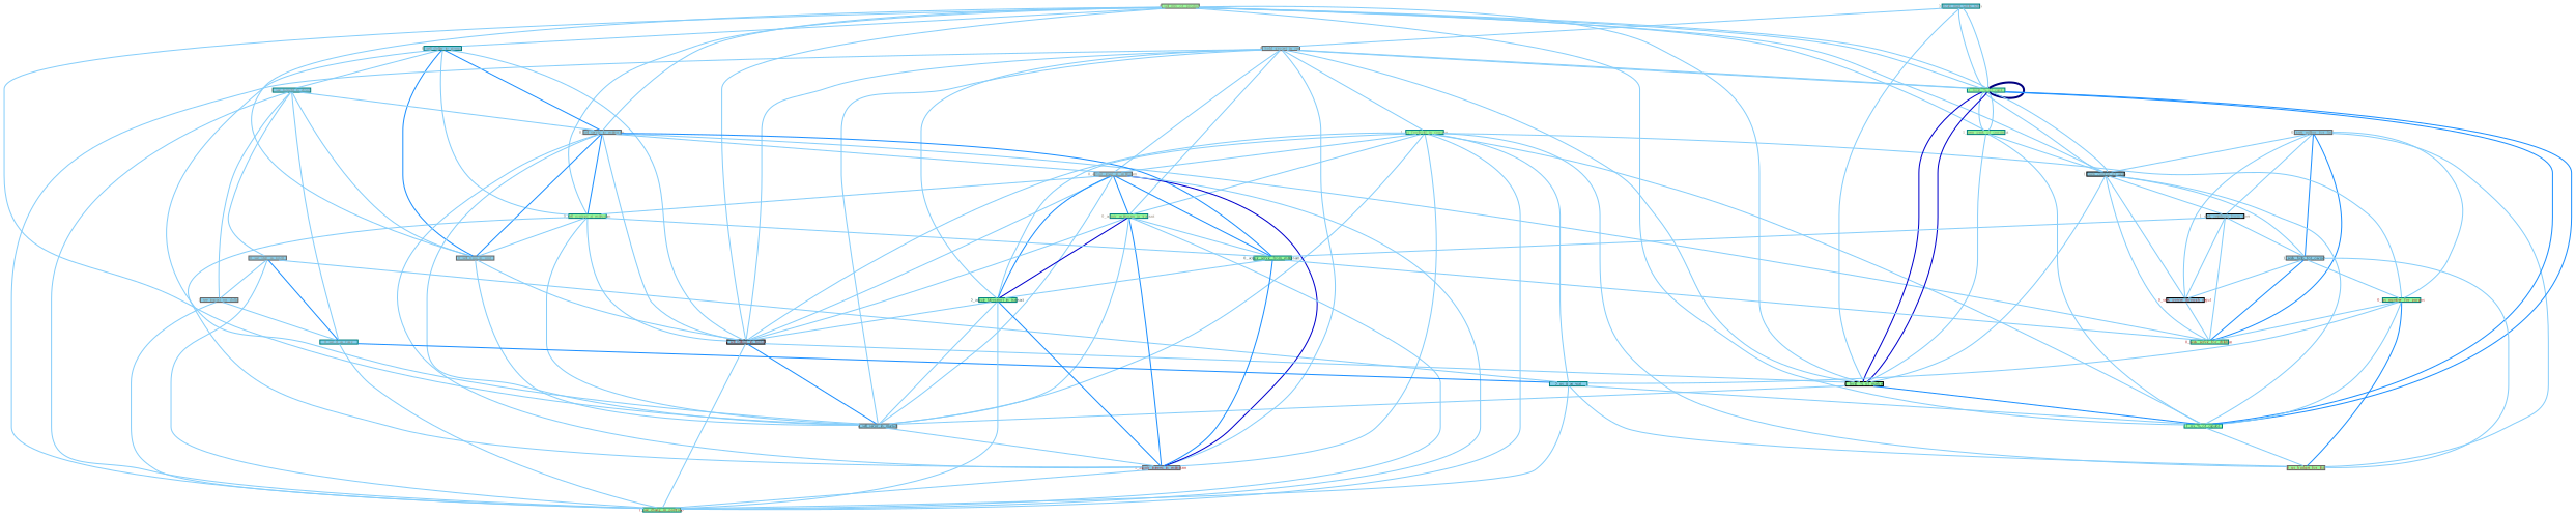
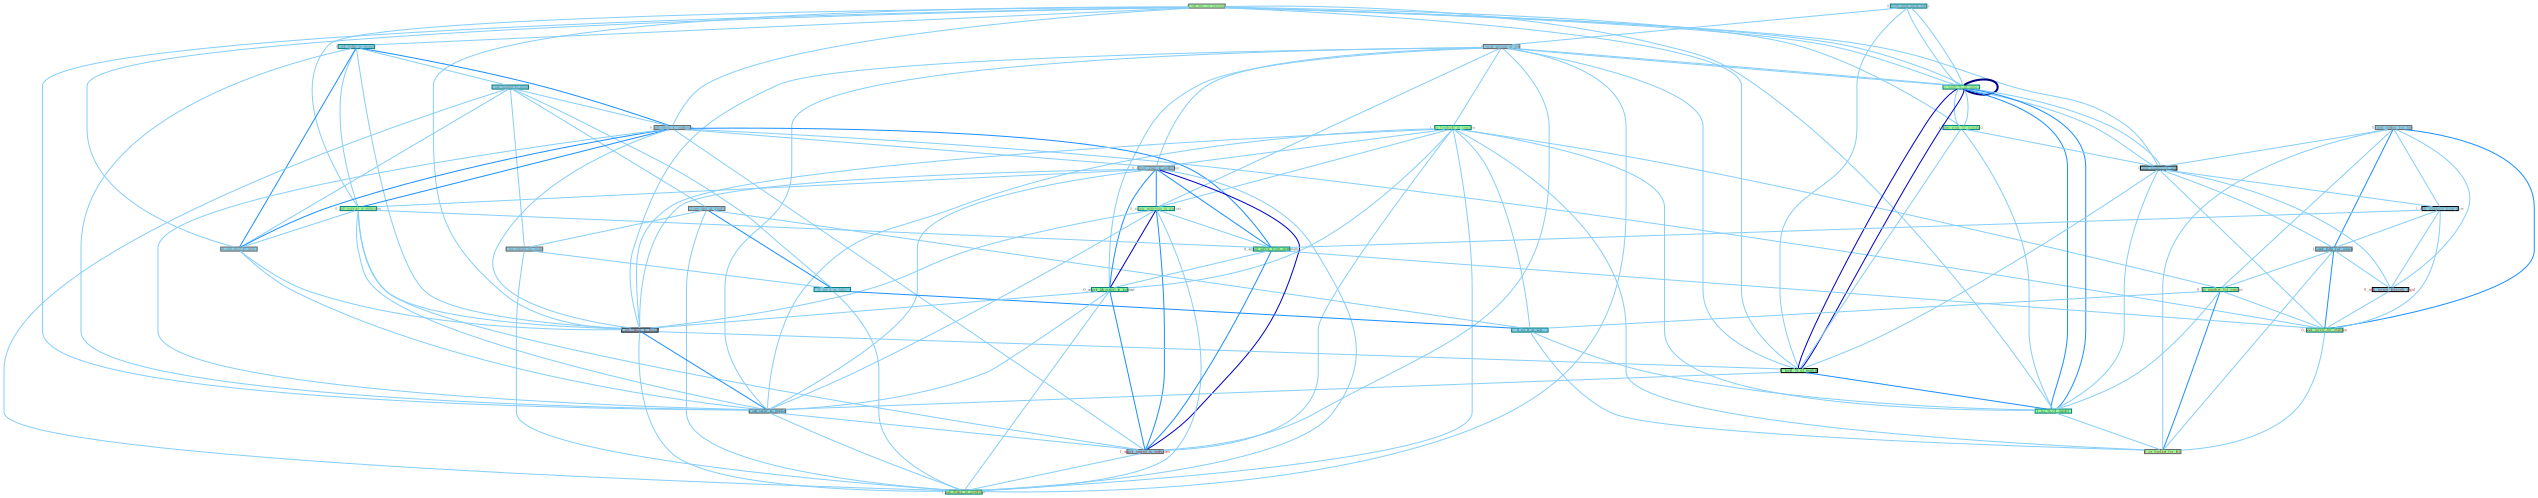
  graph {
    fontname="Liberation Serif"
    node [color=teal fillcolor=skyblue fixedsize=true fontcolor="#8b7d6b" fontname="Liberation Serif" fontsize=4 shape=polygon style=filled]
    edge [color="#87cefa" fontname="Liberation Serif" w=1]
    "1_sell_mix_of_product " [color=gray40 fillcolor=palegreen height=.06 width=.5]
    "0_seek_million_for_firm " [color=gray40 height=.06 width=.5]
    "0_hold_meet_while_refus " [height=.06 width=.5]
    "0_sell_dollar_to_group " [height=.06 width=.5]
    "0_hold_groceri_in_rear " [color=gray40 height=.06 width=.5]
    "0_see_benefit_to_drop " [height=.06 width=.5]
    "0_sell_servic_to_entitynam " [color=gray40 height=.06 width=.5]
    "1_us_foothold_in_concern " [fillcolor=palegreen height=.06 width=.5]
    "1_hold_%_of_capit " [fillcolor=palegreen height=.06 width=.5]
    "0_see_step_as_knell " [color=gray40 height=.06 width=.5]
    "0_acquir_imag_in_entitynam " [color=gray40 height=.06 width=.5]
    "0_acquir_entitynam_in_transact " [fillcolor=palegreen height=.06 width=.5]
    "1_see_impact_on_dollar " [color=gray40 height=.06 width=.5]
    "0_sell_contract_at_entitynam " [fillcolor=palegreen height=.06 width=.5]
    "1_seen_peak_of_construct " [fillcolor=palegreen height=.06 width=.5]
    "1_seek_control_of_airlin " [color=black height=.06 width=.5]
    "0_sell_busi_to_unit " [color=gray40 height=.06 width=.5]
    "0_see_it_as_fake " [height=.06 width=.5]
    "1_seek_reimburs_from_oper " [color=black height=.06 width=.5]
    "0_seek_power_through_regul " [color=black fontcolor="#b22222" height=.06 width=.5]
    "0_us_number_for_purpos " [fillcolor=palegreen fontcolor="#b22222" height=.06 width=.5]
    "1_sell_billion_in_bond " [color=black fontcolor="#b22222" height=.06 width=.5]
    "1_acquir_interest_in_entitynam " [color=gray40 fontcolor="#b22222" height=.06 width=.5]
    "0_seek_servic_for_children " [fillcolor=palegreen fontcolor="#b22222" height=.06 width=.5]
    "1_see_chang_in_portfolio " [fillcolor=palegreen fontcolor="#b22222" height=.06 width=.5]
    "0_us_budget_for_thi " [color=gray40 fillcolor=palegreen fontcolor="#b22222" height=.06 width=.5]
    "1_hold_%_of_market " [color=black fillcolor=palegreen fontcolor="#2f4f4f" height=.06 width=.5]
    "1_us_%_of_capabl " [fillcolor=palegreen fontcolor="#2f4f4f" height=.06 width=.5]
    "0_sell_secur_in_market " [color=gray40 fontcolor="#2f4f4f" height=.06 width=.5]
    "1_seek_help_for_owner " [color=gray40 fontcolor="#2f4f4f" height=.06 width=.5]
    "0_acquir_laboratori_in_transact " [fillcolor=palegreen fontcolor="#2f4f4f" height=.06 width=.5]
    "0_acquir_servic_from_entitynam " [fillcolor=palegreen fontcolor="#2f4f4f" height=.06 width=.5]
    "0_us_it_as_wai " [fontcolor="#2f4f4f" height=.06 width=.5]
    subgraph sub_1 {
      "1_sell_mix_of_product "
      "0_seek_million_for_firm "
      "0_hold_meet_while_refus "
      "0_sell_dollar_to_group "
      "0_hold_groceri_in_rear "
      "0_see_benefit_to_drop "
      "0_sell_servic_to_entitynam "
      "1_us_foothold_in_concern "
      "1_hold_%_of_capit "
      "0_see_step_as_knell "
      "0_acquir_imag_in_entitynam "
      "0_acquir_entitynam_in_transact "
      "1_see_impact_on_dollar "
      "0_sell_contract_at_entitynam "
      "1_seen_peak_of_construct "
      "1_seek_control_of_airlin "
      "0_sell_busi_to_unit "
      "0_see_it_as_fake "
      "1_seek_reimburs_from_oper "
    }
    subgraph sub_2 {
      "0_seek_power_through_regul "
      "0_us_number_for_purpos "
      "1_sell_billion_in_bond "
      "1_acquir_interest_in_entitynam "
      "0_seek_servic_for_children "
      "1_see_chang_in_portfolio "
      "0_us_budget_for_thi "
    }
    "1_sell_mix_of_product " -- "0_sell_dollar_to_group "
    "1_sell_mix_of_product " -- "0_sell_servic_to_entitynam "
    "1_sell_mix_of_product " -- "1_hold_%_of_capit "
    "1_sell_mix_of_product " -- "1_hold_%_of_capit "
    "1_sell_mix_of_product " -- "0_sell_contract_at_entitynam "
    "1_sell_mix_of_product " -- "1_seen_peak_of_construct "
    "1_sell_mix_of_product " -- "1_seek_control_of_airlin "
    "1_sell_mix_of_product " -- "0_sell_busi_to_unit "
    "1_sell_mix_of_product " -- "1_sell_billion_in_bond "
    "1_sell_mix_of_product " -- "1_hold_%_of_market "
    "1_sell_mix_of_product " -- "1_us_%_of_capabl "
    "1_sell_mix_of_product " -- "0_sell_secur_in_market "
    "0_seek_million_for_firm " -- "1_seek_control_of_airlin "
    "0_seek_million_for_firm " -- "1_seek_reimburs_from_oper "
    "0_seek_million_for_firm " -- "0_seek_power_through_regul "
    "0_seek_million_for_firm " -- "0_us_number_for_purpos "
    "0_seek_million_for_firm " -- "0_seek_servic_for_children " [color="#1e90ff" w=2]
    "0_seek_million_for_firm " -- "0_us_budget_for_thi "
    "0_seek_million_for_firm " -- "1_seek_help_for_owner " [color="#1e90ff" w=2]
    "0_hold_meet_while_refus " -- "0_hold_groceri_in_rear "
    "0_hold_meet_while_refus " -- "1_hold_%_of_capit "
    "0_hold_meet_while_refus " -- "1_hold_%_of_capit "
    "0_hold_meet_while_refus " -- "1_hold_%_of_market "
    "0_sell_dollar_to_group " -- "0_see_benefit_to_drop "
    "0_sell_dollar_to_group " -- "0_sell_servic_to_entitynam " [color="#1e90ff" w=2]
    "0_sell_dollar_to_group " -- "0_sell_contract_at_entitynam "
    "0_sell_dollar_to_group " -- "0_sell_busi_to_unit " [color="#1e90ff" w=2]
    "0_sell_dollar_to_group " -- "1_sell_billion_in_bond "
    "0_sell_dollar_to_group " -- "0_sell_secur_in_market "
    "0_hold_groceri_in_rear " -- "1_us_foothold_in_concern "
    "0_hold_groceri_in_rear " -- "1_hold_%_of_capit "
    "0_hold_groceri_in_rear " -- "1_hold_%_of_capit "
    "0_hold_groceri_in_rear " -- "0_acquir_imag_in_entitynam "
    "0_hold_groceri_in_rear " -- "0_acquir_entitynam_in_transact "
    "0_hold_groceri_in_rear " -- "1_sell_billion_in_bond "
    "0_hold_groceri_in_rear " -- "1_acquir_interest_in_entitynam "
    "0_hold_groceri_in_rear " -- "1_see_chang_in_portfolio "
    "0_hold_groceri_in_rear " -- "1_hold_%_of_market "
    "0_hold_groceri_in_rear " -- "0_sell_secur_in_market "
    "0_hold_groceri_in_rear " -- "0_acquir_laboratori_in_transact "
    "0_see_benefit_to_drop " -- "0_sell_servic_to_entitynam "
    "0_see_benefit_to_drop " -- "0_see_step_as_knell "
    "0_see_benefit_to_drop " -- "1_see_impact_on_dollar "
    "0_see_benefit_to_drop " -- "0_sell_busi_to_unit "
    "0_see_benefit_to_drop " -- "0_see_it_as_fake "
    "0_see_benefit_to_drop " -- "1_see_chang_in_portfolio "
    "0_sell_servic_to_entitynam " -- "0_acquir_imag_in_entitynam "
    "0_sell_servic_to_entitynam " -- "0_sell_contract_at_entitynam " [color="#1e90ff" w=2]
    "0_sell_servic_to_entitynam " -- "0_sell_busi_to_unit " [color="#1e90ff" w=2]
    "0_sell_servic_to_entitynam " -- "1_sell_billion_in_bond "
    "0_sell_servic_to_entitynam " -- "1_acquir_interest_in_entitynam "
    "0_sell_servic_to_entitynam " -- "0_seek_servic_for_children "
    "0_sell_servic_to_entitynam " -- "0_sell_secur_in_market "
    "0_sell_servic_to_entitynam " -- "0_acquir_servic_from_entitynam " [color="#1e90ff" w=2]
    "1_us_foothold_in_concern " -- "0_acquir_imag_in_entitynam "
    "1_us_foothold_in_concern " -- "0_acquir_entitynam_in_transact "
    "1_us_foothold_in_concern " -- "0_us_number_for_purpos "
    "1_us_foothold_in_concern " -- "1_sell_billion_in_bond "
    "1_us_foothold_in_concern " -- "1_acquir_interest_in_entitynam "
    "1_us_foothold_in_concern " -- "1_see_chang_in_portfolio "
    "1_us_foothold_in_concern " -- "0_us_budget_for_thi "
    "1_us_foothold_in_concern " -- "1_us_%_of_capabl "
    "1_us_foothold_in_concern " -- "0_sell_secur_in_market "
    "1_us_foothold_in_concern " -- "0_acquir_laboratori_in_transact "
    "1_us_foothold_in_concern " -- "0_us_it_as_wai "
    "1_hold_%_of_capit " -- "1_hold_%_of_capit " [color="#000080" style=bold w=4]
    "1_hold_%_of_capit " -- "1_seen_peak_of_construct "
    "1_hold_%_of_capit " -- "1_seen_peak_of_construct "
    "1_hold_%_of_capit " -- "1_seek_control_of_airlin "
    "1_hold_%_of_capit " -- "1_seek_control_of_airlin "
    "1_hold_%_of_capit " -- "1_hold_%_of_market " [color="#0000cd" w=3]
    "1_hold_%_of_capit " -- "1_hold_%_of_market " [color="#0000cd" w=3]
    "1_hold_%_of_capit " -- "1_us_%_of_capabl " [color="#1e90ff" w=2]
    "1_hold_%_of_capit " -- "1_us_%_of_capabl " [color="#1e90ff" w=2]
    "0_see_step_as_knell " -- "1_see_impact_on_dollar "
    "0_see_step_as_knell " -- "0_see_it_as_fake " [color="#1e90ff" w=2]
    "0_see_step_as_knell " -- "1_see_chang_in_portfolio "
    "0_see_step_as_knell " -- "0_us_it_as_wai "
    "0_acquir_imag_in_entitynam " -- "0_acquir_entitynam_in_transact " [color="#1e90ff" w=2]
    "0_acquir_imag_in_entitynam " -- "0_sell_contract_at_entitynam "
    "0_acquir_imag_in_entitynam " -- "1_sell_billion_in_bond "
    "0_acquir_imag_in_entitynam " -- "1_acquir_interest_in_entitynam " [color="#0000cd" w=3]
    "0_acquir_imag_in_entitynam " -- "1_see_chang_in_portfolio "
    "0_acquir_imag_in_entitynam " -- "0_sell_secur_in_market "
    "0_acquir_imag_in_entitynam " -- "0_acquir_laboratori_in_transact " [color="#1e90ff" w=2]
    "0_acquir_imag_in_entitynam " -- "0_acquir_servic_from_entitynam " [color="#1e90ff" w=2]
    "0_acquir_entitynam_in_transact " -- "1_sell_billion_in_bond "
    "0_acquir_entitynam_in_transact " -- "1_acquir_interest_in_entitynam " [color="#1e90ff" w=2]
    "0_acquir_entitynam_in_transact " -- "1_see_chang_in_portfolio "
    "0_acquir_entitynam_in_transact " -- "0_sell_secur_in_market "
    "0_acquir_entitynam_in_transact " -- "0_acquir_laboratori_in_transact " [color="#0000cd" w=3]
    "0_acquir_entitynam_in_transact " -- "0_acquir_servic_from_entitynam "
    "1_see_impact_on_dollar " -- "0_see_it_as_fake "
    "1_see_impact_on_dollar " -- "1_see_chang_in_portfolio "
    "0_sell_contract_at_entitynam " -- "0_sell_busi_to_unit "
    "0_sell_contract_at_entitynam " -- "1_sell_billion_in_bond "
    "0_sell_contract_at_entitynam " -- "1_acquir_interest_in_entitynam "
    "0_sell_contract_at_entitynam " -- "0_sell_secur_in_market "
    "0_sell_contract_at_entitynam " -- "0_acquir_servic_from_entitynam "
    "1_seen_peak_of_construct " -- "1_seek_control_of_airlin "
    "1_seen_peak_of_construct " -- "1_hold_%_of_market "
    "1_seen_peak_of_construct " -- "1_us_%_of_capabl "
    "1_seek_control_of_airlin " -- "1_seek_reimburs_from_oper "
    "1_seek_control_of_airlin " -- "0_seek_power_through_regul "
    "1_seek_control_of_airlin " -- "0_seek_servic_for_children "
    "1_seek_control_of_airlin " -- "1_hold_%_of_market "
    "1_seek_control_of_airlin " -- "1_us_%_of_capabl "
    "1_seek_control_of_airlin " -- "1_seek_help_for_owner "
    "0_sell_busi_to_unit " -- "1_sell_billion_in_bond "
    "0_sell_busi_to_unit " -- "0_sell_secur_in_market "
    "0_see_it_as_fake " -- "1_see_chang_in_portfolio "
    "0_see_it_as_fake " -- "0_us_it_as_wai " [color="#1e90ff" w=2]
    "1_seek_reimburs_from_oper " -- "0_seek_power_through_regul "
    "1_seek_reimburs_from_oper " -- "0_seek_servic_for_children "
    "1_seek_reimburs_from_oper " -- "1_seek_help_for_owner "
    "1_seek_reimburs_from_oper " -- "0_acquir_servic_from_entitynam "
    "0_seek_power_through_regul " -- "0_seek_servic_for_children "
    "0_us_number_for_purpos " -- "0_seek_servic_for_children "
    "0_us_number_for_purpos " -- "0_us_budget_for_thi " [color="#1e90ff" w=2]
    "0_us_number_for_purpos " -- "1_us_%_of_capabl "
    "0_us_number_for_purpos " -- "0_us_it_as_wai "
    "1_sell_billion_in_bond " -- "1_see_chang_in_portfolio "
    "1_sell_billion_in_bond " -- "1_hold_%_of_market "
    "1_sell_billion_in_bond " -- "0_sell_secur_in_market " [color="#1e90ff" w=2]
    "1_acquir_interest_in_entitynam " -- "1_see_chang_in_portfolio "
+   "0_seek_servic_for_children " -- "0_us_budget_for_thi "
    "1_hold_%_of_market " -- "1_us_%_of_capabl " [color="#1e90ff" w=2]
    "1_hold_%_of_market " -- "0_sell_secur_in_market "
    "1_us_%_of_capabl " -- "0_us_budget_for_thi "
    "0_sell_secur_in_market " -- "1_acquir_interest_in_entitynam "
-   "0_us_it_as_wai " -- "1_see_chang_in_portfolio "
+   "0_sell_secur_in_market " -- "1_see_chang_in_portfolio "
    "1_seek_help_for_owner " -- "0_seek_power_through_regul "
    "1_seek_help_for_owner " -- "0_us_number_for_purpos "
    "1_seek_help_for_owner " -- "0_seek_servic_for_children " [color="#1e90ff" w=2]
    "1_seek_help_for_owner " -- "0_us_budget_for_thi "
    "0_acquir_laboratori_in_transact " -- "1_sell_billion_in_bond "
    "0_acquir_laboratori_in_transact " -- "1_acquir_interest_in_entitynam " [color="#1e90ff" w=2]
    "0_acquir_laboratori_in_transact " -- "1_see_chang_in_portfolio "
    "0_acquir_laboratori_in_transact " -- "0_sell_secur_in_market "
    "0_acquir_servic_from_entitynam " -- "1_acquir_interest_in_entitynam " [color="#1e90ff" w=2]
    "0_acquir_servic_from_entitynam " -- "0_seek_servic_for_children "
    "0_acquir_servic_from_entitynam " -- "0_acquir_laboratori_in_transact "
    "0_us_it_as_wai " -- "0_us_budget_for_thi "
    "0_us_it_as_wai " -- "1_us_%_of_capabl "
  }
